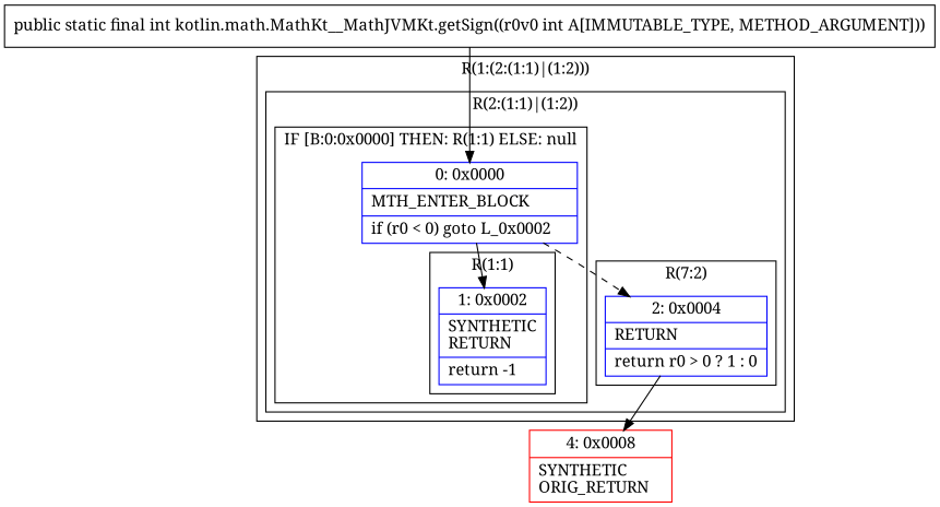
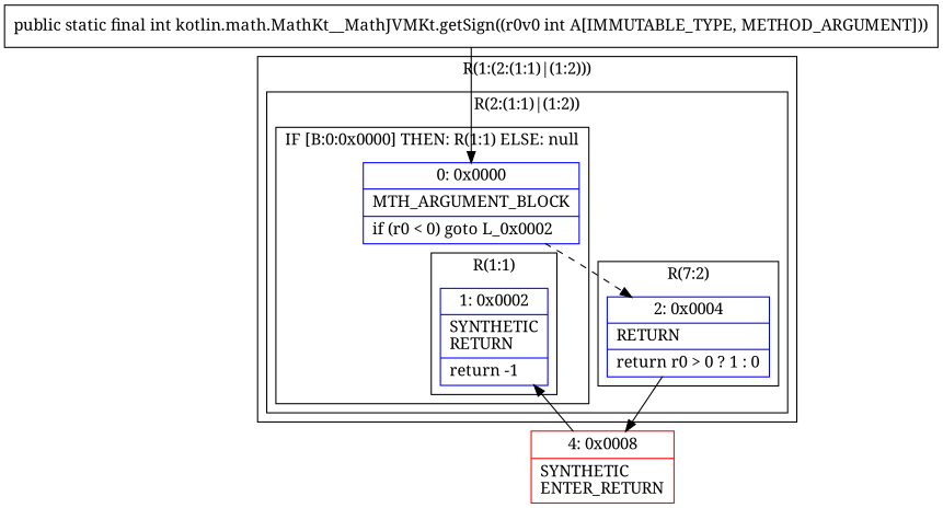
  digraph {
    fontname="Noto Serif"
    node [color=blue fontname="Noto Serif" shape=record]
    edge [fontname="Noto Serif"]
    n1 [label="{1\:\ 0x0002|SYNTHETIC\lRETURN\l|return \-1\l}"]
-   n2 [label="{0\:\ 0x0000|MTH_ENTER_BLOCK\l|if (r0 \< 0) goto L_0x0002\l}"]
+   n2 [label="{0\:\ 0x0000|MTH_ARGUMENT_BLOCK\l|if (r0 \< 0) goto L_0x0002\l}"]
    n3 [label="{2\:\ 0x0004|RETURN\l|return r0 \> 0 ? 1 : 0\l}"]
-   n4 [color=red label="{4\:\ 0x0008|SYNTHETIC\lORIG_RETURN\l}"]
+   n4 [color=red label="{4\:\ 0x0008|SYNTHETIC\lENTER_RETURN\l}"]
    n5 [label="{public static final int kotlin.math.MathKt__MathJVMKt.getSign((r0v0 int A[IMMUTABLE_TYPE, METHOD_ARGUMENT])) }" color=""]
    subgraph cluster_1 {
      label="R(1:(2:(1:1)|(1:2)))"
      subgraph cluster_2 {
        label="R(2:(1:1)|(1:2))"
        subgraph cluster_3 {
          label="IF [B:0:0x0000] THEN: R(1:1) ELSE: null"
          n2
          subgraph cluster_4 {
            label="R(1:1)"
            n1
          }
        }
        subgraph cluster_5 {
          label="R(7:2)"
          n3
        }
      }
    }
-   n2 -> n1
+   n4 -> n1
    n2 -> n3 [style=dashed]
    n3 -> n4
    n5 -> n2
  }
